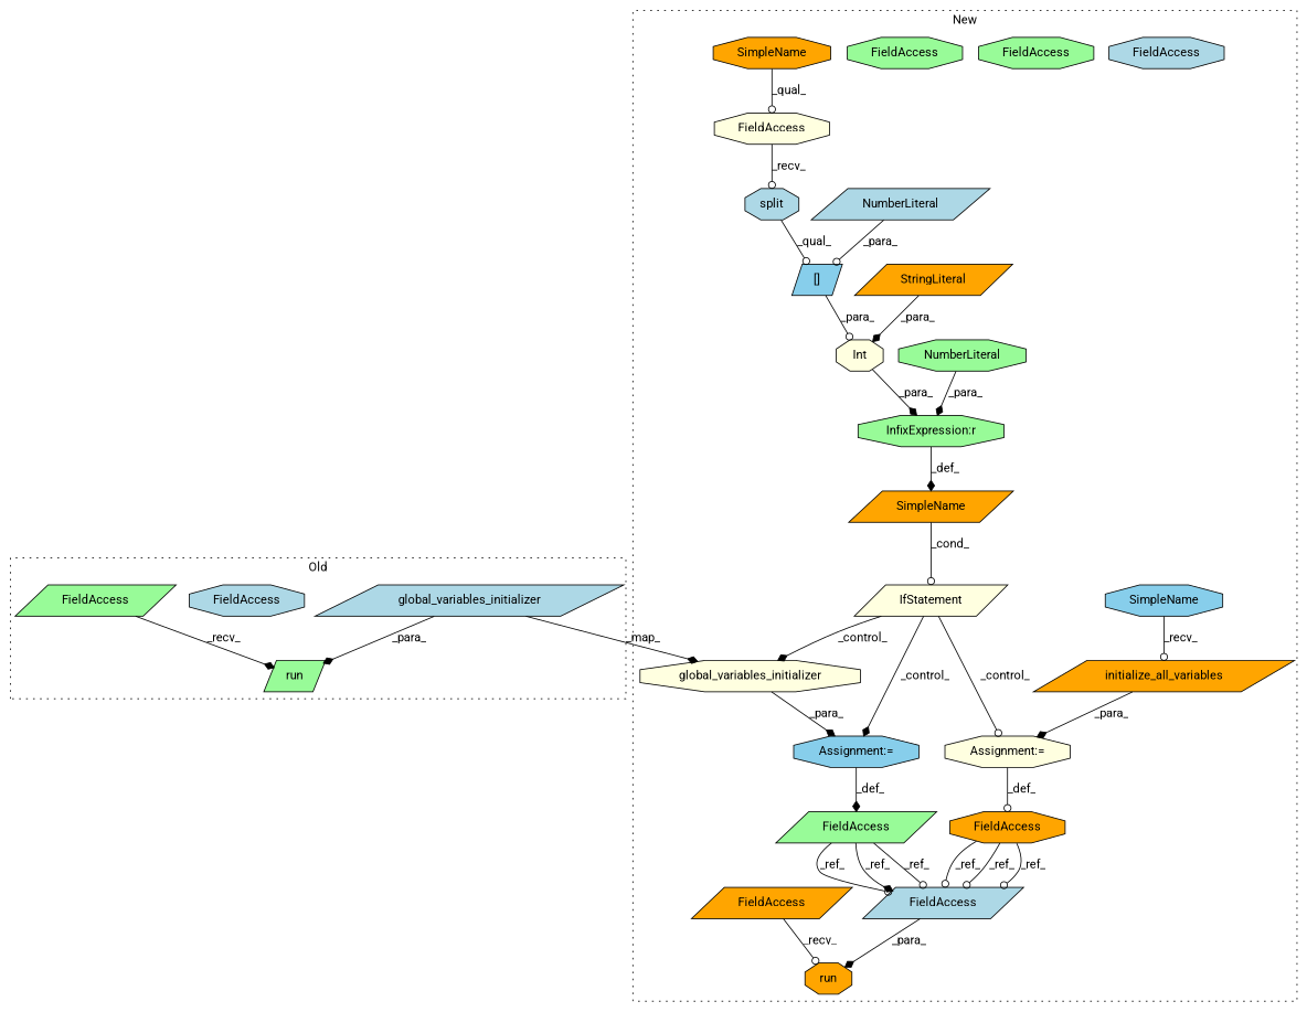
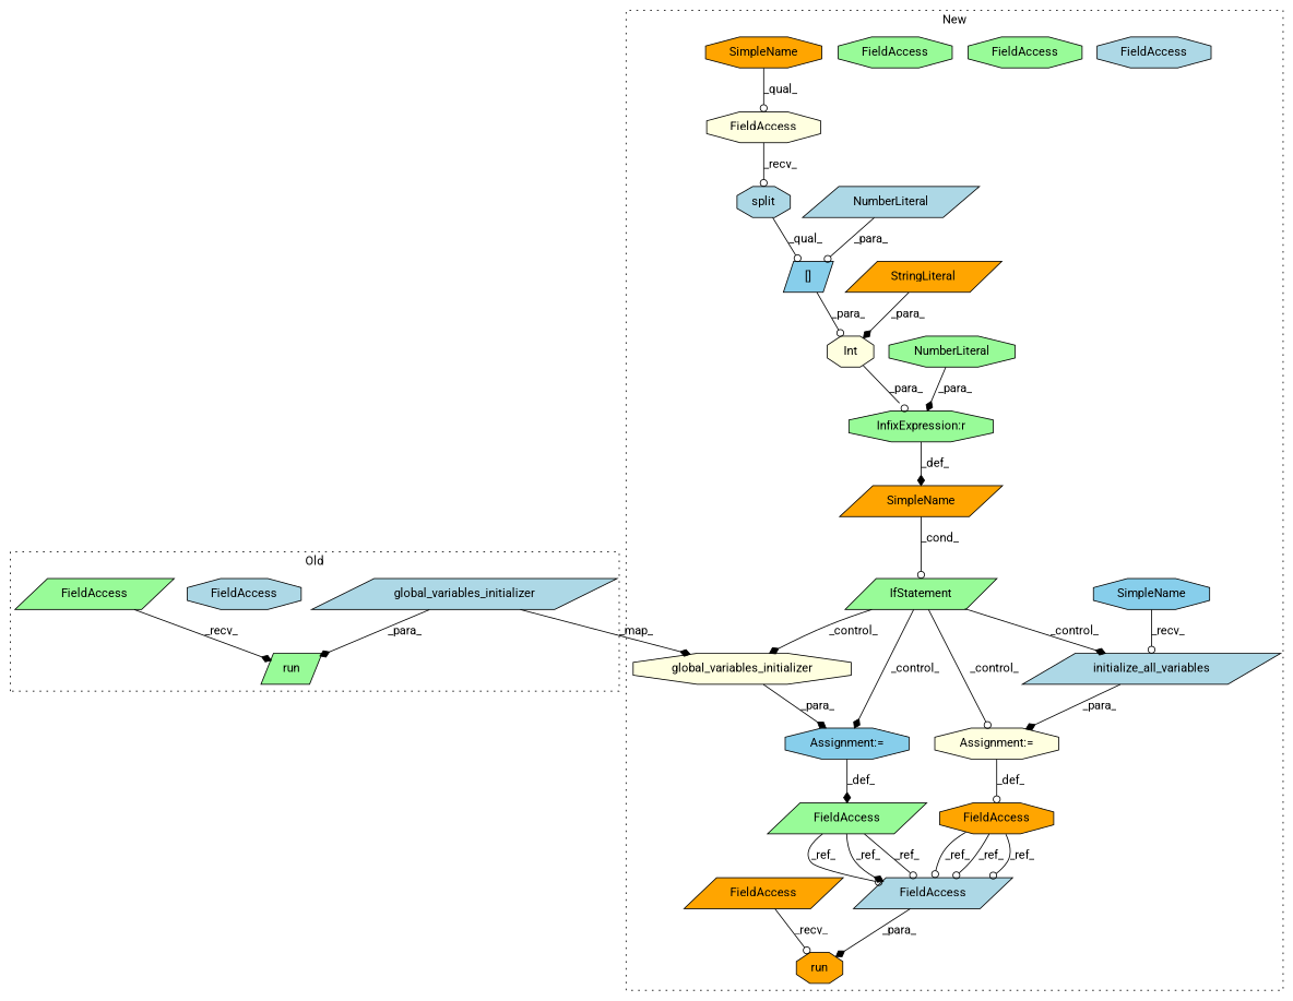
  digraph {
    fontname=Roboto
    node [a=22 fillcolor=lightblue fontname=Roboto l=4 s=2888 shape=octagon style=filled]
    edge [arrowhead=diamond fontname=Roboto]
    n1 [a=32 l=30 label=global_variables_initializer s=2717 shape=parallelogram]
    n2 [a=32 fillcolor=palegreen l="4,1" label=run s="2702,2747" shape=parallelogram]
    n3 [label=FieldAccess s=2697]
    n4 [fillcolor=palegreen label=FieldAccess s=2697 shape=parallelogram]
    n5 [a=32 fillcolor=lightyellow l=30 label=global_variables_initializer s=2837]
    n6 [a=7 fillcolor=skyblue l=1 label="Assignment:=" s=2825]
    n7 [a=32 fillcolor=orange l="4,1" label=run s="2884,2892"]
    n8 [fillcolor=lightyellow l=22 label=FieldAccess s=2705]
-   n9 [a=32 fillcolor=orange l=26 label=initialize_all_variables s=2773 shape=parallelogram]
+   n9 [a=32 l=26 label=initialize_all_variables s=2773 shape=parallelogram]
    n10 [a=27 fillcolor=palegreen l=3 label="InfixExpression:r" s=2742]
    n11 [a=34 fillcolor=palegreen l=2 label=NumberLiteral s=2745]
    n12 [a=32 l="6,1" label=split s="2728,2737"]
    n13 [a=2 fillcolor=skyblue l="34,1" label="[]" s="2705,2740" shape=parallelogram]
    n14 [a=34 l=1 label=NumberLiteral s=2739 shape=parallelogram]
-   n15 [a=25 fillcolor=lightyellow l="4,2" label=IfStatement s="2697,2747" shape=parallelogram]
+   n15 [a=25 fillcolor=palegreen l="4,2" label=IfStatement s="2697,2747" shape=parallelogram]
    n16 [a=42 fillcolor=orange label=SimpleName shape=parallelogram l="" s=""]
    n17 [a=7 fillcolor=lightyellow l=1 label="Assignment:=" s=2761]
    n18 [a=45 fillcolor=orange l=3 label=StringLiteral s=2734 shape=parallelogram]
    n19 [a=32 fillcolor=lightyellow l="4,1" label=Int s="2701,2741"]
    n20 [fillcolor=palegreen label=FieldAccess s=2821 shape=parallelogram]
    n21 [fillcolor=orange label=FieldAccess s=2757]
    n22 [label=FieldAccess]
    n23 [fillcolor=palegreen label=FieldAccess s=2879]
    n24 [fillcolor=palegreen label=FieldAccess]
    n25 [a=42 fillcolor=skyblue l=10 label=SimpleName s=2762]
    n26 [a=42 fillcolor=orange l=10 label=SimpleName s=2705]
    n27 [fillcolor=orange label=FieldAccess s=2879 shape=parallelogram]
    n28 [label=FieldAccess shape=parallelogram]
    subgraph cluster_1 {
      label=Old
      style=dotted
      n1
      n2
      n3
      n4
    }
    subgraph cluster_2 {
      label=New
      style=dotted
      n5
      n6
      n7
      n8
      n9
      n10
      n11
      n12
      n13
      n14
      n15
      n16
      n17
      n18
      n19
      n20
      n21
      n22
      n23
      n24
      n25
      n26
      n27
      n28
    }
    n1 -> n2 [label=_para_]
    n1 -> n5 [label=_map_]
    n4 -> n2 [label=_recv_]
    n5 -> n6 [label=_para_]
    n6 -> n20 [label=_def_]
    n8 -> n12 [arrowhead=odot label=_recv_]
    n9 -> n17 [label=_para_]
    n10 -> n16 [label=_def_]
    n11 -> n10 [label=_para_]
    n12 -> n13 [arrowhead=odot label=_qual_]
    n13 -> n19 [arrowhead=odot label=_para_]
    n14 -> n13 [arrowhead=odot label=_para_]
    n15 -> n5 [label=_control_]
    n15 -> n6 [label=_control_]
+   n15 -> n9 [label=_control_]
    n15 -> n17 [arrowhead=odot label=_control_]
    n16 -> n15 [arrowhead=odot label=_cond_]
    n17 -> n21 [arrowhead=odot label=_def_]
    n18 -> n19 [label=_para_]
-   n19 -> n10 [label=_para_]
+   n19 -> n10 [arrowhead=odot label=_para_]
    n20 -> n28 [arrowhead=odot label=_ref_]
    n20 -> n28 [label=_ref_]
    n20 -> n28 [arrowhead=odot label=_ref_]
    n21 -> n28 [arrowhead=odot label=_ref_]
    n21 -> n28 [arrowhead=odot label=_ref_]
    n21 -> n28 [arrowhead=odot label=_ref_]
    n25 -> n9 [arrowhead=odot label=_recv_]
    n26 -> n8 [arrowhead=odot label=_qual_]
    n27 -> n7 [arrowhead=odot label=_recv_]
    n28 -> n7 [label=_para_]
  }
